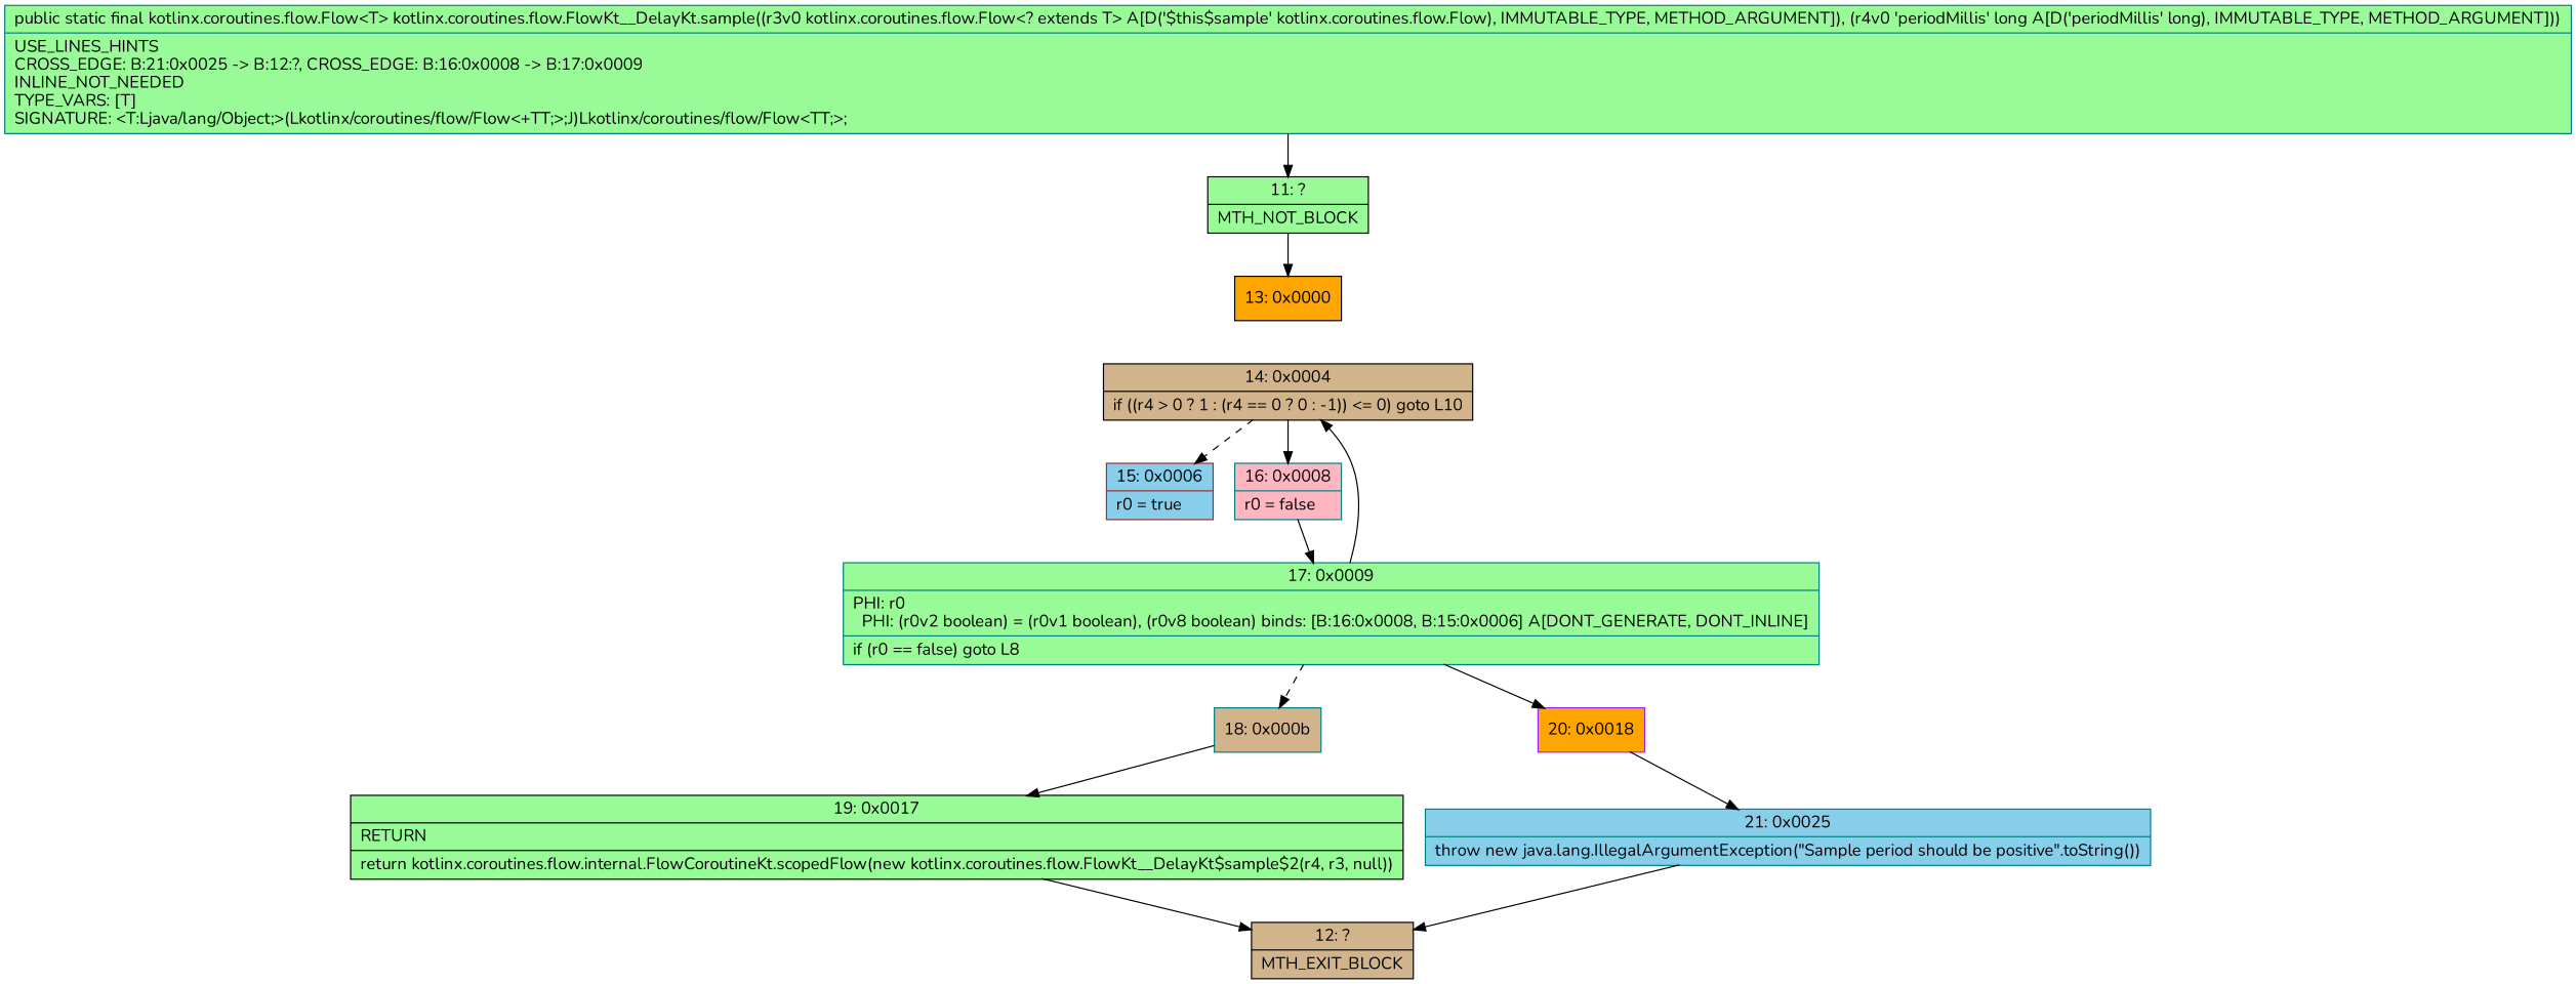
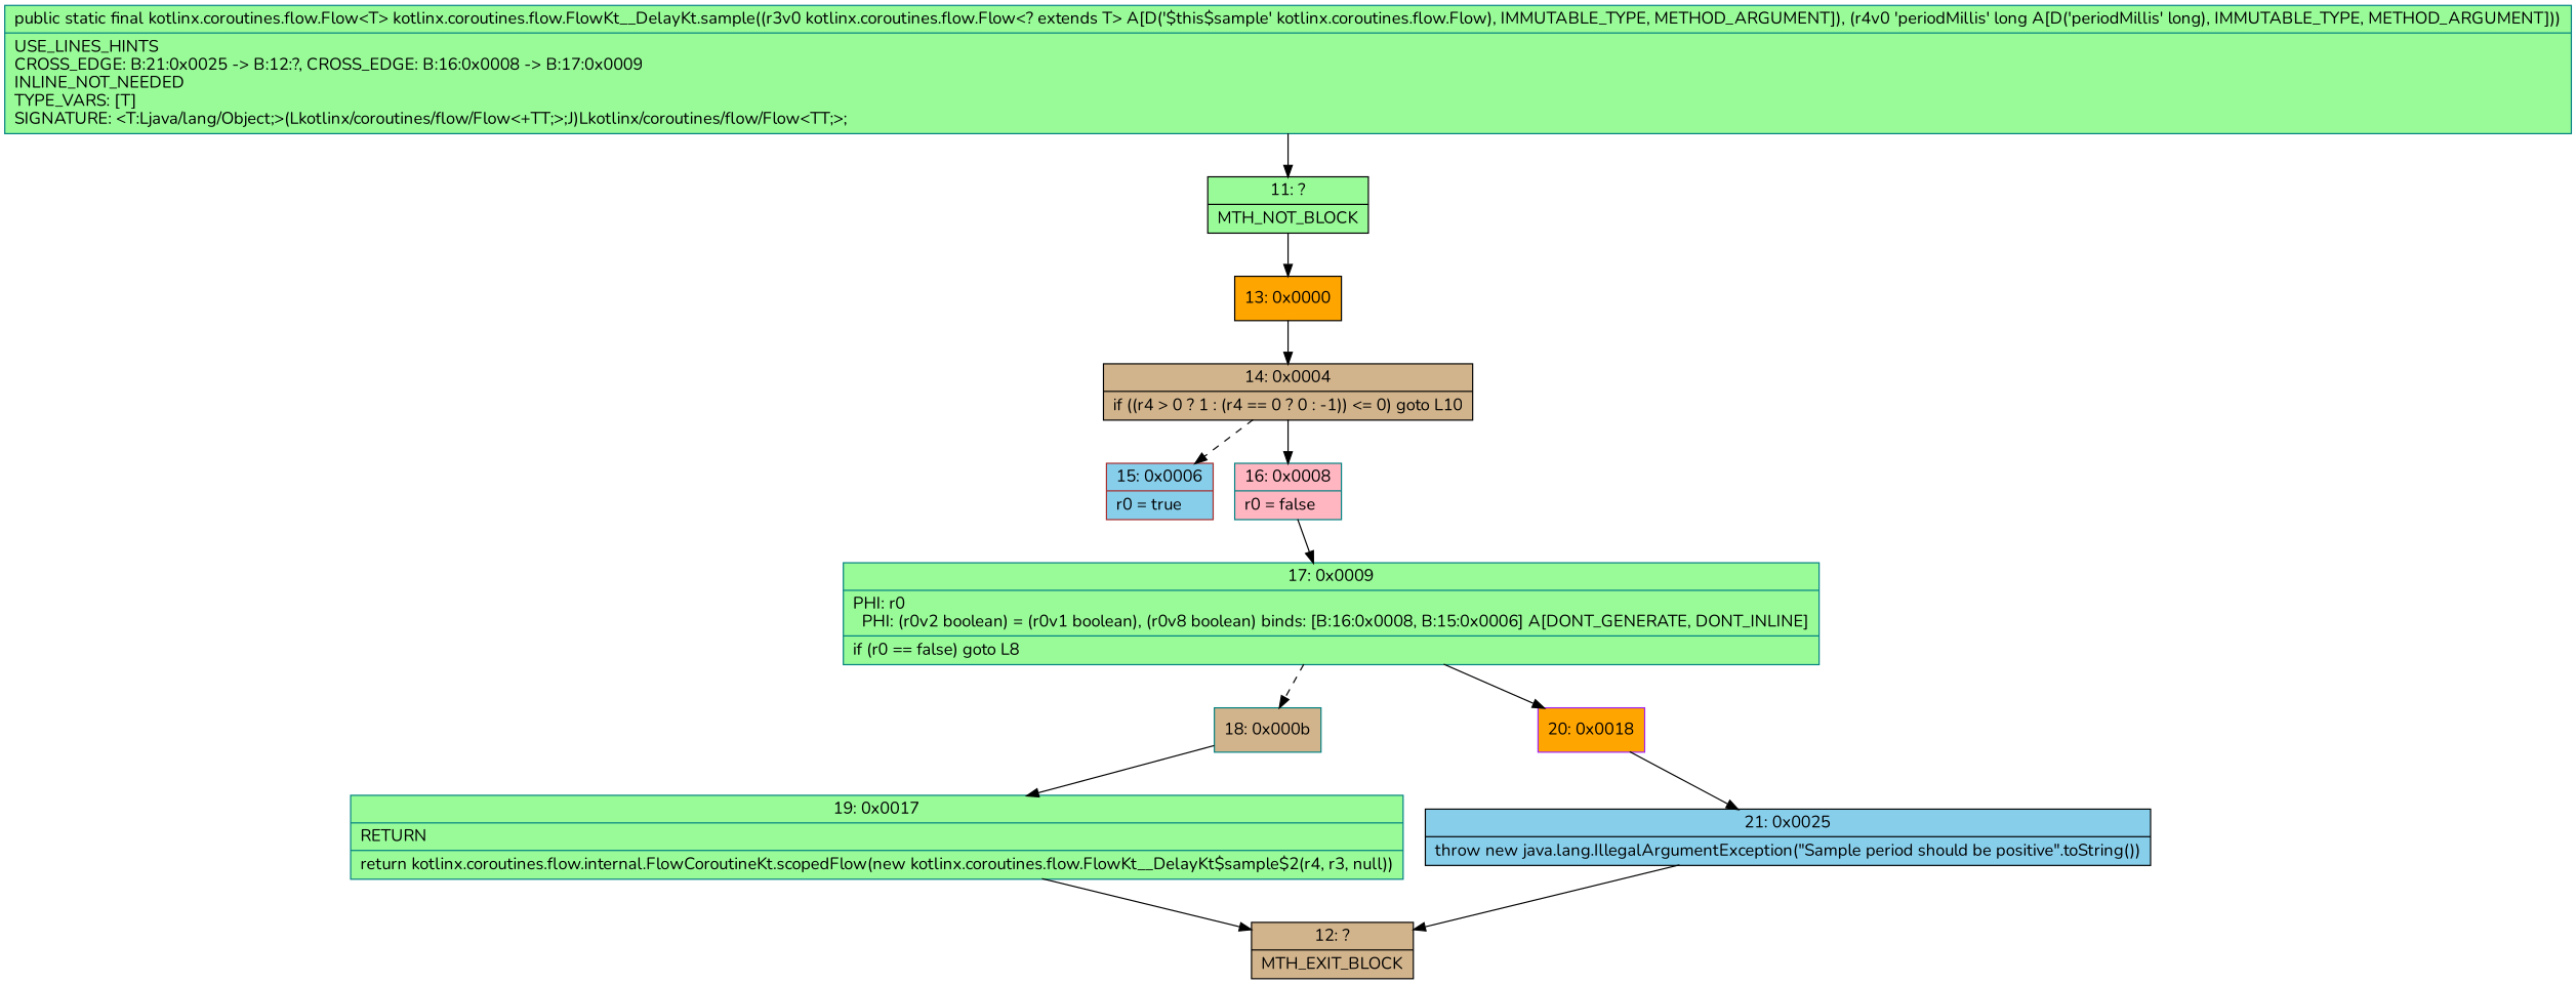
  digraph {
    fontname=Nunito
    node [color=black fillcolor=palegreen fontname=Nunito shape=record style=filled]
    edge [fontname=Nunito]
    n1 [label="{11\:\ ?|MTH_NOT_BLOCK\l}"]
    n2 [fillcolor=orange label="{13\:\ 0x0000}"]
    n3 [fillcolor=tan label="{14\:\ 0x0004|if ((r4 \> 0 ? 1 : (r4 == 0 ? 0 : \-1)) \<= 0) goto L10\l}"]
    n4 [color=brown fillcolor=skyblue label="{15\:\ 0x0006|r0 = true\l}"]
    n5 [color=teal fillcolor=lightpink label="{16\:\ 0x0008|r0 = false\l}"]
    n6 [color=teal label="{17\:\ 0x0009|PHI: r0 \l  PHI: (r0v2 boolean) = (r0v1 boolean), (r0v8 boolean) binds: [B:16:0x0008, B:15:0x0006] A[DONT_GENERATE, DONT_INLINE]\l|if (r0 == false) goto L8\l}"]
    n7 [color=teal fillcolor=tan label="{18\:\ 0x000b}"]
    n8 [color=purple fillcolor=orange label="{20\:\ 0x0018}"]
-   n9 [label="{19\:\ 0x0017|RETURN\l|return kotlinx.coroutines.flow.internal.FlowCoroutineKt.scopedFlow(new kotlinx.coroutines.flow.FlowKt__DelayKt$sample$2(r4, r3, null))\l}"]
-   n10 [color=teal fillcolor=skyblue label="{21\:\ 0x0025|throw new java.lang.IllegalArgumentException(\"Sample period should be positive\".toString())\l}"]
+   n9 [color=teal label="{19\:\ 0x0017|RETURN\l|return kotlinx.coroutines.flow.internal.FlowCoroutineKt.scopedFlow(new kotlinx.coroutines.flow.FlowKt__DelayKt$sample$2(r4, r3, null))\l}"]
+   n10 [fillcolor=skyblue label="{21\:\ 0x0025|throw new java.lang.IllegalArgumentException(\"Sample period should be positive\".toString())\l}"]
    n11 [fillcolor=tan label="{12\:\ ?|MTH_EXIT_BLOCK\l}"]
    n12 [color=teal label="{public static final kotlinx.coroutines.flow.Flow\<T\> kotlinx.coroutines.flow.FlowKt__DelayKt.sample((r3v0 kotlinx.coroutines.flow.Flow\<? extends T\> A[D('$this$sample' kotlinx.coroutines.flow.Flow), IMMUTABLE_TYPE, METHOD_ARGUMENT]), (r4v0 'periodMillis' long A[D('periodMillis' long), IMMUTABLE_TYPE, METHOD_ARGUMENT]))  | USE_LINES_HINTS\lCROSS_EDGE: B:21:0x0025 \-\> B:12:?, CROSS_EDGE: B:16:0x0008 \-\> B:17:0x0009\lINLINE_NOT_NEEDED\lTYPE_VARS: [T]\lSIGNATURE: \<T:Ljava\/lang\/Object;\>(Lkotlinx\/coroutines\/flow\/Flow\<+TT;\>;J)Lkotlinx\/coroutines\/flow\/Flow\<TT;\>;\l}"]
    n1 -> n2
-   n6 -> n3
+   n2 -> n3
    n3 -> n4 [style=dashed]
    n3 -> n5
    n5 -> n6
    n6 -> n7 [style=dashed]
    n6 -> n8
    n7 -> n9
    n8 -> n10
    n9 -> n11
    n10 -> n11
    n12 -> n1
  }
